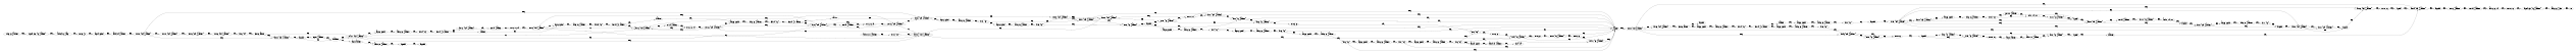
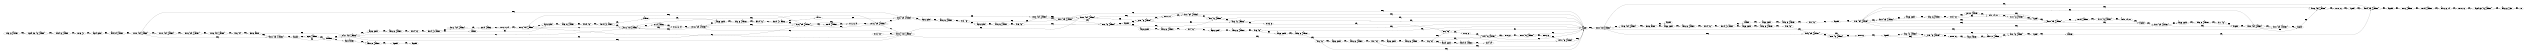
  digraph {
    rankdir=LR
    n1 [label="sub sp , sp , # address"]
    n2 [label="stp x29 , x30 , [ sp , # address ]"]
-   n3 [label="add x29 , sp , # adrp"]
+   n3 [label="add x29 , sp , # address"]
    n4 [label="mov x8 , # 0"]
    n5 [label="adrp x9 , symbol"]
    n6 [label="add x9 , x9 , # address"]
    n7 [label="stur x0 , [ x29 , #- address ]"]
    n8 [label="stur wzr , [ x29 , #- address ]"]
    n9 [label="ldur x0 , [ x29 , #- address ]"]
    n10 [label="ldur x0 , [ x29 , #- address ]"]
    n11 [label="stur x8 , [ x29 , #- address ]"]
    n12 [label="bl symbol"]
    n13 [label="adrp x8 , symbol"]
    n14 [label="stur x0 , [ x29 , #- address ]"]
    n15 [label="stur x8 , [ x29 , #- address ]"]
    n16 [label="ldr x8 , [ x9 ]"]
    n17 [label="cbnz x8 , address"]
    n18 [label="stur wzr , [ x29 , #- address ]"]
    n19 [label="adrp x8 , symbol"]
    n20 [label="ldur w8 , [ x29 , #- address ]"]
    n21 [label="ldur w8 , [ x29 , #- address ]"]
    n22 [label="ldur w11 , [ x29 , #- address ]"]
    n23 [label="add x8 , x8 , # address"]
    n24 [label="mov w9 , # address"]
    n25 [label="orr w8 , w8 , w9"]
    n26 [label="mov w9 , # address"]
    n27 [label="orr w8 , w8 , w9"]
    n28 [label="ldur x12 , [ x29 , #- address ]"]
    n29 [label="str w11 , [ x8 , # address ]"]
    n30 [label="cmp x0 , # address"]
    n31 [label="b.ls address"]
    n32 [label="ldrb w9 , [ x8 ]"]
    n33 [label="tbnz w9 , # 0 , address"]
    n34 [label="ldur w8 , [ x29 , #- address ]"]
    n35 [label="b address"]
    n36 [label="mov w9 , # address"]
    n37 [label="adrp x8 , symbol"]
    n38 [label="orr w8 , w8 , w9"]
    n39 [label="add x8 , x8 , # address"]
    n40 [label="adrp x0 , address"]
    n41 [label="add x0 , x0 , # address"]
    n42 [label="bl symbol"]
    n43 [label="stur w8 , [ x29 , #- address ]"]
    n44 [label="ldrb w9 , [ x8 ]"]
    n45 [label="bl symbol"]
    n46 [label="stur w8 , [ x29 , #- address ]"]
    n47 [label="adrp x8 , symbol"]
    n48 [label="add x8 , x8 , # address"]
    n49 [label="ldrb w9 , [ x8 ]"]
    n50 [label="b address"]
    n51 [label="tbnz w9 , # 0 , address"]
    n52 [label="stur w8 , [ x29 , #- address ]"]
    n53 [label="add x8 , x8 , # address"]
    n54 [label="stur x1 , [ x29 , #- address ]"]
    n55 [label="b address"]
    n56 [label="tbnz w9 , # 0 , address"]
    n57 [label="adrp x8 , symbol"]
    n58 [label="add x8 , x8 , # address"]
    n59 [label="ldrb w9 , [ x8 ]"]
    n60 [label="tbnz w9 , # 0 , address"]
    n61 [label="adrp x8 , symbol"]
    n62 [label="b address"]
    n63 [label="add x8 , x8 , # address"]
    n64 [label="adrp x8 , symbol"]
    n65 [label="ldr x0 , [ x8 ]"]
    n66 [label="add x8 , x8 , # address"]
    n67 [label="bl symbol"]
    n68 [label="ldr x1 , [ x8 ]"]
    n69 [label="adrp x8 , symbol"]
    n70 [label="add x8 , x8 , # address"]
    n71 [label="str x2 , [ sp , # address ]"]
    n72 [label="ldur x1 , [ x29 , #- address ]"]
    n73 [label="ldr x2 , [ x8 ]"]
    n74 [label="bl symbol"]
    n75 [label="ldr x2 , [ sp , # address ]"]
    n76 [label="str x0 , [ sp , # address ]"]
    n77 [label="mov x0 , x12"]
    n78 [label="bl symbol"]
    n79 [label="adrp x8 , symbol"]
    n80 [label="ldr x3 , [ sp , # address ]"]
    n81 [label="add x8 , x8 , # address"]
    n82 [label="ldr x4 , [ x8 ]"]
    n83 [label="adrp x8 , symbol"]
    n84 [label="add x8 , x8 , # address"]
    n85 [label="stur x0 , [ x29 , #- address ]"]
    n86 [label="ldr x5 , [ x8 ]"]
    n87 [label="adrp x8 , symbol"]
    n88 [label="add x8 , x8 , # address"]
    n89 [label="ldr x6 , [ x8 ]"]
    n90 [label="adrp x8 , symbol"]
    n91 [label="add x8 , x8 , # address"]
    n92 [label="ldr x7 , [ x8 ]"]
    n93 [label="adrp x8 , symbol"]
    n94 [label="add x8 , x8 , # address"]
    n95 [label="ldr x8 , [ x8 ]"]
    n96 [label="adrp x9 , symbol"]
    n97 [label="str x8 , [ x13 ]"]
    n98 [label="str x9 , [ x8 , # address ]"]
    n99 [label="add x9 , x9 , # address"]
    n100 [label="mov x8 , sp"]
    n101 [label="ldr x9 , [ x9 ]"]
    n102 [label="mov x8 , sp"]
-   n103 [label="add x10 , x10 , # address"]
    n104 [label="ldr x10 , [ x10 ]"]
    n105 [label="str x10 , [ x8 , # address ]"]
    n106 [label="mov x8 , sp"]
    n107 [label="mov x13 , sp"]
    n108 [label="ldur x8 , [ x29 , #- address ]"]
    n109 [label="ldur x8 , [ x29 , #- address ]"]
    n110 [label="ldur x0 , [ x29 , #- address ]"]
    n111 [label="ldur x1 , [ x29 , #- address ]"]
    n112 [label="cbnz x8 , address"]
    n113 [label="str x0 , [ sp , # address ]"]
    n114 [label="mov x0 , x8"]
    n115 [label="bl symbol"]
    n116 [label="bl symbol"]
    n117 [label="bl symbol"]
    n118 [label="ldr x8 , [ sp , # address ]"]
    n119 [label="str x0 , [ sp , # address ]"]
    n120 [label="mov x0 , x8"]
    n121 [label="ldr x2 , [ sp , # address ]"]
    n122 [label="adrp x1 , address"]
    n123 [label="bl symbol"]
    n124 [label="add x1 , x1 , # address"]
    n125 [label="b address"]
    n126 [label="mov w8 , # address"]
    n127 [label="ldr x0 , [ x8 ]"]
    n128 [label="mov w9 , # address"]
    n129 [label="and w8 , w8 , w9"]
    n130 [label="mov w0 , w8"]
    n131 [label="ldp x29 , x30 , [ sp , # address ]"]
    n132 [label="add sp , sp , # cbnz"]
    n133 [label=ret]
    n134 [label="bl symbol"]
    n135 [label="stur x0 , [ x29 , #- address ]"]
    n136 [label="ldur x0 , [ x29 , #- address ]"]
    n137 [label="ldur x0 , [ x29 , #- address ]"]
    n138 [label="ldur x0 , [ x29 , #- address ]"]
    n139 [label="ldur x0 , [ x29 , #- address ]"]
    n140 [label="ldur x8 , [ x29 , #- address ]"]
    n141 [label="adrp x8 , symbol"]
    n142 [label="bl symbol"]
    n143 [label="mov w9 , # address"]
    n144 [label="bl symbol"]
    n145 [label="adrp x8 , symbol"]
    n146 [label="bl symbol"]
    n147 [label="mov x0 , x8"]
    n148 [label="add x8 , x8 , # address"]
    n149 [label="ldrb w9 , [ x8 ]"]
    n150 [label="mov w10 , # address"]
    n151 [label="and w1 , w9 , w10"]
    n152 [label="str w10 , [ sp , # address ]"]
    n153 [label="ldr w10 , [ sp , # address ]"]
    n154 [label="and w1 , w9 , w10"]
    n155 [label="add x8 , x8 , # address"]
    n156 [label="ldr w1 , [ x8 ]"]
    n157 [label="bl symbol"]
    n1 -> n2 [label=CFG]
    n2 -> n3 [label=CFG]
    n3 -> n4 [label=CFG]
    n4 -> n5 [label=CFG]
    n5 -> n6 [label=CFG]
    n6 -> n7 [label=CFG]
    n7 -> n8 [label=CFG]
    n7 -> n9 [label=DFG]
    n7 -> n10 [label=DFG]
    n8 -> n11 [label=CFG]
    n9 -> n12 [label=DFG]
    n10 -> n13 [label=CFG]
    n10 -> n14 [label=DFG]
    n11 -> n15 [label=CFG]
    n12 -> n30 [label=CFG]
    n12 -> n31 [label=DFG]
    n13 -> n53 [label=CFG]
    n14 -> n28 [label=DFG]
    n14 -> n54 [label=CFG]
    n15 -> n16 [label=CFG]
    n16 -> n17 [label=DFG]
    n17 -> n9 [label=CFG]
    n17 -> n18 [label=CFG]
    n18 -> n19 [label=CFG]
    n18 -> n20 [label=DFG]
    n18 -> n21 [label=DFG]
    n18 -> n22 [label=DFG]
    n19 -> n23 [label=CFG]
    n20 -> n24 [label=CFG]
    n20 -> n25 [label=DFG]
    n21 -> n26 [label=CFG]
    n21 -> n27 [label=DFG]
    n22 -> n28 [label=CFG]
    n22 -> n29 [label=DFG]
    n23 -> n32 [label=CFG]
    n24 -> n25 [label=CFG]
    n25 -> n46 [label=DFG]
    n26 -> n27 [label=CFG]
    n27 -> n52 [label=DFG]
    n28 -> n76 [label=CFG]
    n28 -> n77 [label=DFG]
    n29 -> n78 [label=DFG]
    n30 -> n31 [label=CFG]
    n31 -> n18 [label=CFG]
    n31 -> n40 [label=CFG]
    n32 -> n33 [label=DFG]
    n33 -> n34 [label=CFG]
    n33 -> n35 [label=CFG]
    n34 -> n36 [label=CFG]
    n35 -> n37 [label=CFG]
    n36 -> n38 [label=CFG]
    n37 -> n39 [label=CFG]
    n38 -> n43 [label=CFG]
    n39 -> n44 [label=CFG]
    n40 -> n41 [label=CFG]
    n41 -> n42 [label=CFG]
    n42 -> n45 [label=CFG]
    n43 -> n20 [label=DFG]
    n43 -> n21 [label=DFG]
    n43 -> n22 [label=DFG]
    n43 -> n37 [label=CFG]
    n44 -> n51 [label=DFG]
    n46 -> n20 [label=DFG]
    n46 -> n21 [label=DFG]
    n46 -> n22 [label=DFG]
    n46 -> n47 [label=CFG]
    n47 -> n48 [label=CFG]
    n48 -> n49 [label=CFG]
    n49 -> n56 [label=DFG]
    n50 -> n47 [label=CFG]
    n51 -> n20 [label=CFG]
    n51 -> n50 [label=CFG]
    n52 -> n10 [label=CFG]
    n52 -> n20 [label=DFG]
    n52 -> n21 [label=DFG]
    n52 -> n22 [label=DFG]
    n53 -> n68 [label=CFG]
    n54 -> n71 [label=CFG]
    n54 -> n72 [label=DFG]
    n55 -> n10 [label=CFG]
    n56 -> n21 [label=CFG]
    n56 -> n55 [label=CFG]
    n57 -> n58 [label=CFG]
    n58 -> n59 [label=CFG]
    n59 -> n60 [label=DFG]
    n60 -> n61 [label=CFG]
    n60 -> n62 [label=CFG]
    n61 -> n63 [label=CFG]
    n62 -> n64 [label=CFG]
    n63 -> n65 [label=CFG]
    n64 -> n66 [label=CFG]
    n65 -> n109 [label=CFG]
    n66 -> n127 [label=CFG]
    n68 -> n54 [label=DFG]
    n68 -> n69 [label=CFG]
    n69 -> n70 [label=CFG]
    n70 -> n73 [label=CFG]
    n71 -> n74 [label=CFG]
    n71 -> n75 [label=DFG]
    n72 -> n75 [label=CFG]
    n72 -> n78 [label=DFG]
    n73 -> n14 [label=CFG]
    n73 -> n71 [label=DFG]
    n74 -> n76 [label=DFG]
    n74 -> n79 [label=CFG]
    n75 -> n78 [label=DFG]
    n75 -> n80 [label=CFG]
    n76 -> n77 [label=CFG]
    n76 -> n80 [label=DFG]
    n77 -> n72 [label=CFG]
    n77 -> n78 [label=DFG]
    n78 -> n85 [label=DFG]
    n79 -> n81 [label=CFG]
    n80 -> n78 [label=DFG]
    n80 -> n107 [label=CFG]
    n81 -> n82 [label=CFG]
    n82 -> n78 [label=DFG]
    n82 -> n83 [label=CFG]
    n83 -> n84 [label=CFG]
    n84 -> n86 [label=CFG]
    n85 -> n108 [label=DFG]
    n85 -> n109 [label=DFG]
    n85 -> n110 [label=DFG]
    n85 -> n111 [label=DFG]
    n86 -> n78 [label=DFG]
    n86 -> n87 [label=CFG]
    n87 -> n88 [label=CFG]
    n88 -> n89 [label=CFG]
    n89 -> n78 [label=DFG]
    n89 -> n90 [label=CFG]
    n90 -> n91 [label=CFG]
    n91 -> n92 [label=CFG]
    n92 -> n78 [label=DFG]
    n92 -> n93 [label=CFG]
    n93 -> n94 [label=CFG]
    n94 -> n95 [label=CFG]
    n95 -> n96 [label=CFG]
    n95 -> n97 [label=DFG]
    n95 -> n98 [label=DFG]
    n96 -> n99 [label=CFG]
    n97 -> n78 [label=DFG]
    n97 -> n100 [label=CFG]
    n98 -> n78 [label=DFG]
    n98 -> n102 [label=CFG]
    n99 -> n101 [label=CFG]
    n100 -> n98 [label=CFG]
    n102 -> n105 [label=CFG]
-   n103 -> n104 [label=CFG]
    n104 -> n22 [label=CFG]
    n105 -> n78 [label=DFG]
    n105 -> n106 [label=CFG]
    n106 -> n29 [label=CFG]
    n107 -> n97 [label=CFG]
    n108 -> n112 [label=DFG]
    n109 -> n113 [label=CFG]
    n109 -> n114 [label=DFG]
    n110 -> n115 [label=DFG]
    n111 -> n116 [label=DFG]
    n112 -> n57 [label=CFG]
    n112 -> n67 [label=CFG]
    n113 -> n114 [label=CFG]
    n114 -> n117 [label=DFG]
    n115 -> n126 [label=CFG]
    n116 -> n140 [label=CFG]
    n117 -> n118 [label=CFG]
    n117 -> n119 [label=DFG]
    n118 -> n119 [label=CFG]
    n119 -> n120 [label=CFG]
    n119 -> n121 [label=DFG]
    n120 -> n122 [label=CFG]
    n121 -> n123 [label=CFG]
    n122 -> n124 [label=CFG]
    n123 -> n125 [label=CFG]
    n124 -> n121 [label=CFG]
    n125 -> n110 [label=CFG]
    n126 -> n128 [label=CFG]
    n127 -> n134 [label=DFG]
    n128 -> n129 [label=CFG]
    n129 -> n130 [label=CFG]
    n130 -> n131 [label=CFG]
    n131 -> n132 [label=CFG]
    n132 -> n133 [label=CFG]
    n134 -> n135 [label=DFG]
    n135 -> n136 [label=DFG]
    n135 -> n137 [label=DFG]
    n135 -> n138 [label=DFG]
    n135 -> n139 [label=DFG]
    n135 -> n140 [label=DFG]
    n136 -> n141 [label=CFG]
    n136 -> n142 [label=DFG]
    n137 -> n143 [label=CFG]
    n137 -> n144 [label=DFG]
    n138 -> n145 [label=CFG]
    n138 -> n146 [label=DFG]
    n139 -> n111 [label=CFG]
    n139 -> n116 [label=DFG]
    n140 -> n147 [label=DFG]
    n141 -> n148 [label=CFG]
    n142 -> n137 [label=CFG]
    n143 -> n153 [label=CFG]
    n144 -> n138 [label=CFG]
    n145 -> n155 [label=CFG]
    n146 -> n139 [label=CFG]
    n147 -> n157 [label=DFG]
    n148 -> n149 [label=CFG]
    n149 -> n150 [label=CFG]
    n149 -> n151 [label=DFG]
    n150 -> n151 [label=CFG]
    n151 -> n142 [label=DFG]
    n151 -> n152 [label=CFG]
    n152 -> n142 [label=CFG]
    n153 -> n154 [label=CFG]
    n154 -> n144 [label=CFG]
    n155 -> n156 [label=CFG]
    n156 -> n146 [label=DFG]
    n157 -> n110 [label=CFG]
  }
